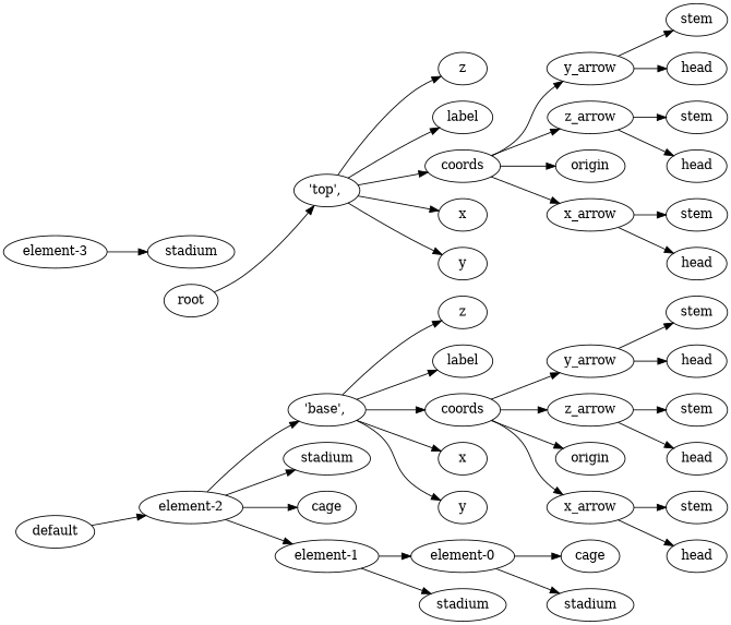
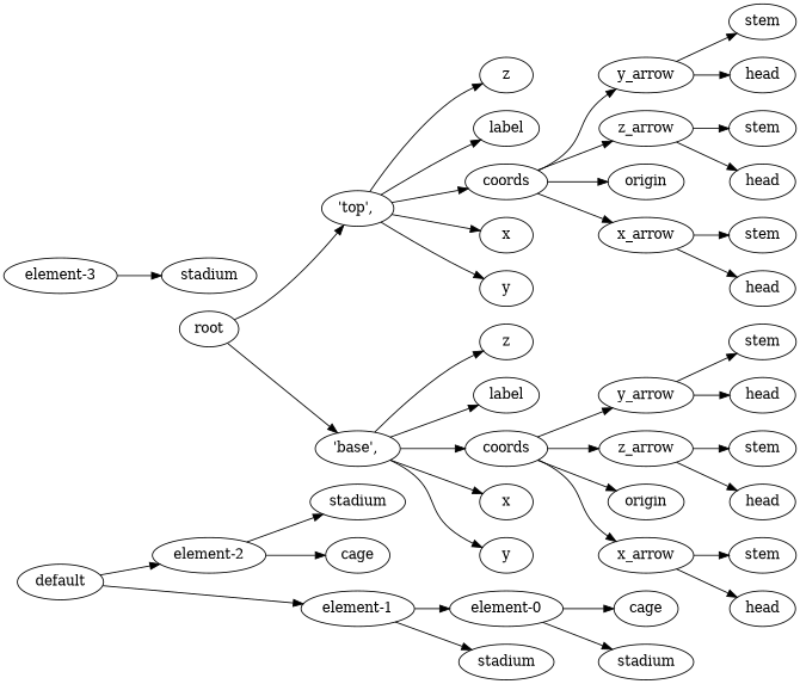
  digraph {
    rankdir=LR
    n1 [label=root]
    n2 [label="'top',\ "]
    n3 [label="'base',\ "]
    n4 [label=default]
    n5 [label="element\-1"]
    n6 [label="element\-2"]
    n7 [label=coords]
    n8 [label=x]
    n9 [label=y]
    n10 [label=z]
    n11 [label=label]
    n12 [label=coords]
    n13 [label=x]
    n14 [label=y]
    n15 [label=z]
    n16 [label=label]
    n17 [label="element\-0"]
    n18 [label=cage]
    n19 [label=stadium]
    n20 [label=stadium]
    n21 [label=cage]
    n22 [label=stadium]
    n23 [label="element\-3"]
    n24 [label=stadium]
    n25 [label=origin]
    n26 [label=x_arrow]
    n27 [label=y_arrow]
    n28 [label=z_arrow]
    n29 [label=stem]
    n30 [label=head]
    n31 [label=stem]
    n32 [label=head]
    n33 [label=stem]
    n34 [label=head]
    n35 [label=origin]
    n36 [label=x_arrow]
    n37 [label=y_arrow]
    n38 [label=z_arrow]
    n39 [label=stem]
    n40 [label=head]
    n41 [label=stem]
    n42 [label=head]
    n43 [label=stem]
    n44 [label=head]
    n1 -> n2
-   n6 -> n3
+   n1 -> n3
    n2 -> n7
    n2 -> n8
    n2 -> n9
    n2 -> n10
    n2 -> n11
    n3 -> n12
    n3 -> n13
    n3 -> n14
    n3 -> n15
    n3 -> n16
-   n6 -> n5
+   n4 -> n5
    n4 -> n6
    n5 -> n17
    n5 -> n20
    n6 -> n21
    n6 -> n22
    n7 -> n25
    n7 -> n26
    n7 -> n27
    n7 -> n28
    n12 -> n35
    n12 -> n36
    n12 -> n37
    n12 -> n38
    n17 -> n18
    n17 -> n19
    n23 -> n24
    n26 -> n29
    n26 -> n30
    n27 -> n31
    n27 -> n32
    n28 -> n33
    n28 -> n34
    n36 -> n39
    n36 -> n40
    n37 -> n41
    n37 -> n42
    n38 -> n43
    n38 -> n44
  }
